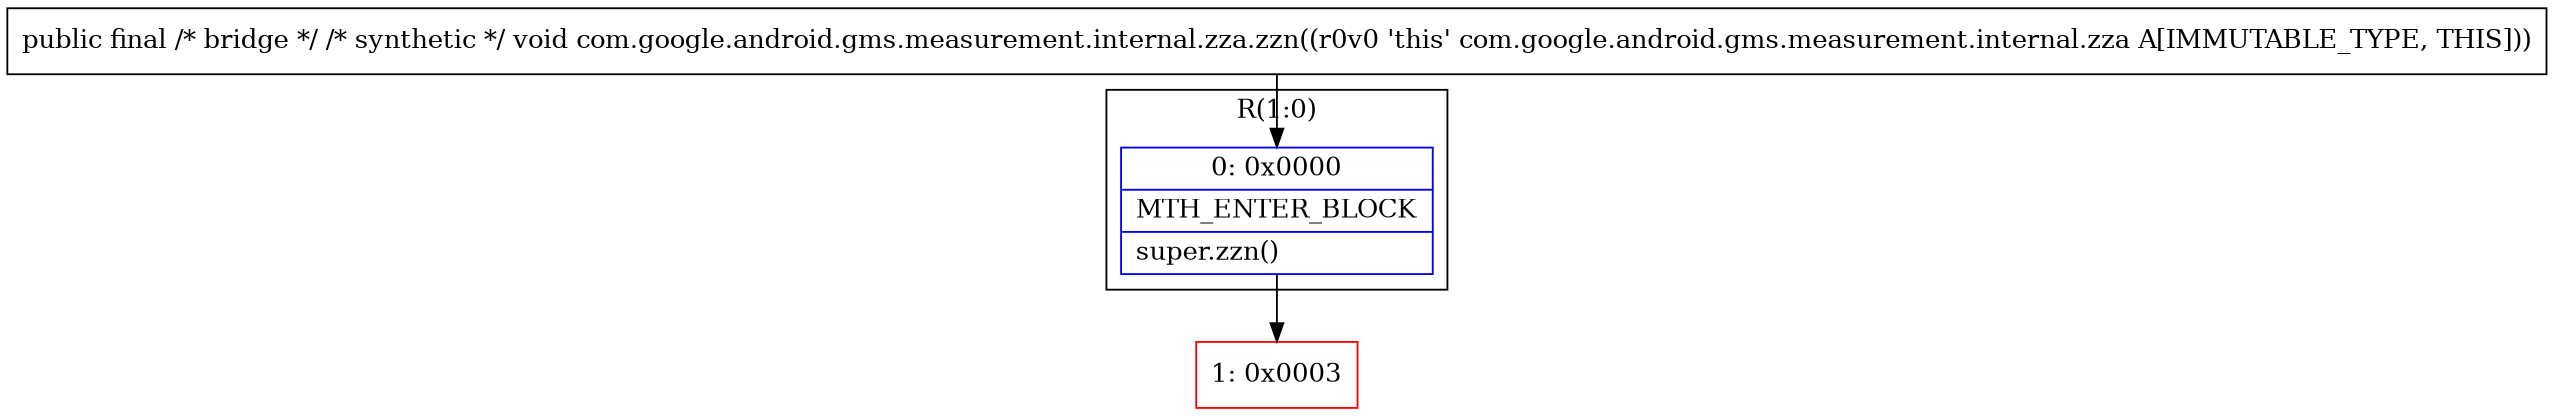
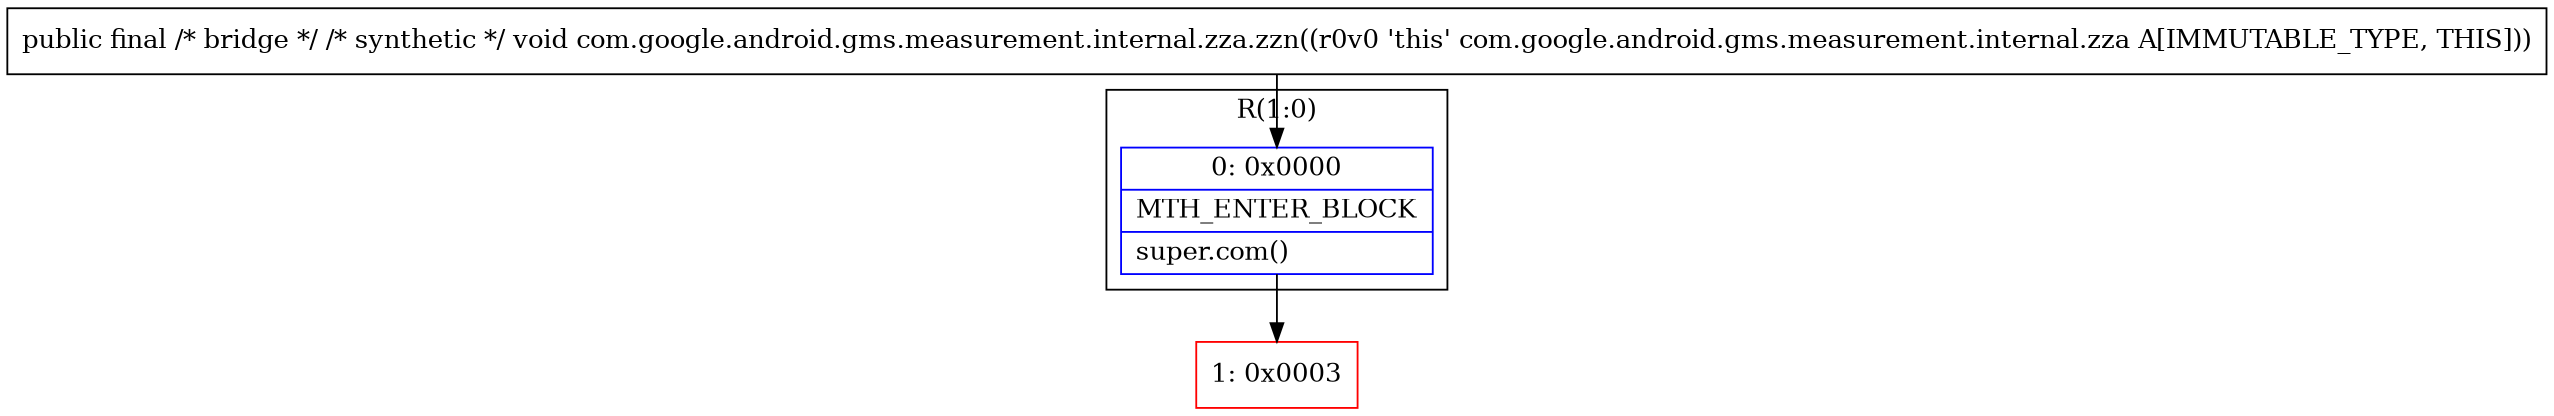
  digraph {
    node [shape=record]
-   n1 [color=blue label="{0\:\ 0x0000|MTH_ENTER_BLOCK\l|super.zzn()\l}"]
+   n1 [color=blue label="{0\:\ 0x0000|MTH_ENTER_BLOCK\l|super.com()\l}"]
    n2 [color=red label="{1\:\ 0x0003}"]
    n3 [label="{public final \/* bridge *\/ \/* synthetic *\/ void com.google.android.gms.measurement.internal.zza.zzn((r0v0 'this' com.google.android.gms.measurement.internal.zza A[IMMUTABLE_TYPE, THIS])) }"]
    subgraph cluster_1 {
      label="R(1:0)"
      n1
    }
    n1 -> n2
    n3 -> n1
  }
